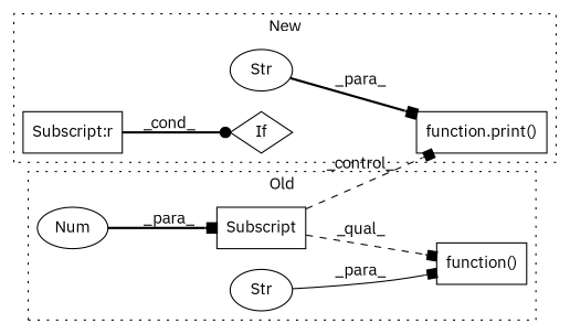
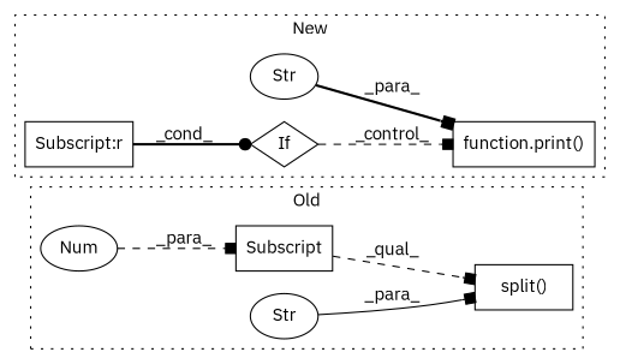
  digraph {
    fontname="IBM Plex Sans"
    rankdir=LR
    node [a=75 fontname="IBM Plex Sans" l=3 shape=box]
    edge [arrowhead=box fontname="IBM Plex Sans" style=dashed]
-   n1 [l="16,1" label="function()" s="854,873"]
+   n1 [l="16,1" label="split()" s="854,873"]
    n2 [a=66 label=Str s=870 shape=ellipse]
    n3 [a=63 l="18,0" label=Subscript s="3809,0"]
    n4 [a=76 l=1 label=Num s=3825 shape=ellipse]
    n5 [l="19,11" label="function.print()" s="1132,1257"]
    n6 [a=66 l=83 label=Str s=1151 shape=ellipse]
    n7 [a=96 label=If s=1035 shape=diamond]
    n8 [a=40 l=17 label="Subscript:r" s=1038]
    subgraph cluster_1 {
      label=Old
      style=dotted
      n1
      n2
      n3
      n4
    }
    subgraph cluster_2 {
      label=New
      style=dotted
      n5
      n6
      n7
      n8
    }
    n2 -> n1 [label=_para_ style=solid]
    n3 -> n1 [label=_qual_]
-   n4 -> n3 [label=_para_ style=bold]
+   n4 -> n3 [label=_para_]
    n6 -> n5 [label=_para_ style=bold]
-   n3 -> n5 [label=_control_]
+   n7 -> n5 [label=_control_]
    n8 -> n7 [arrowhead=dot label=_cond_ style=bold]
  }
